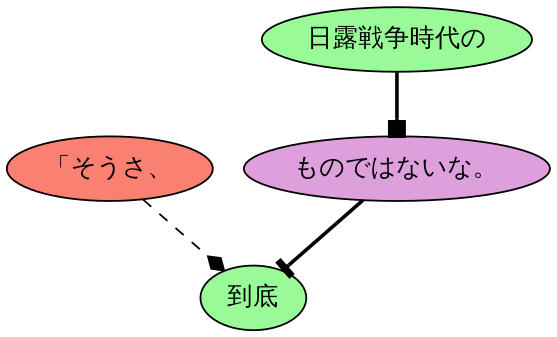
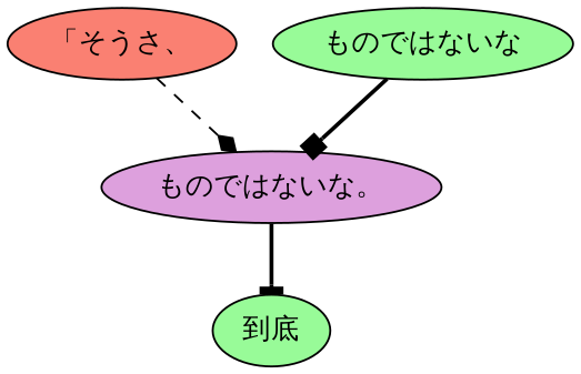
  digraph {
    fontname="JetBrains Mono"
    node [fillcolor=palegreen fontname="JetBrains Mono" style=filled]
    edge [fontname="JetBrains Mono" style=bold]
    n1 [fillcolor=salmon label="「そうさ、"]
    n2 [fillcolor=plum label="ものではないな。"]
    n3 [label="到底"]
-   n4 [label="日露戦争時代の"]
-   n1 -> n3 [arrowhead=diamond style=dashed]
+   n4 [label="ものではないな"]
+   n1 -> n2 [arrowhead=diamond style=dashed]
    n2 -> n3 [arrowhead=tee]
    n4 -> n2 [arrowhead=box]
  }
